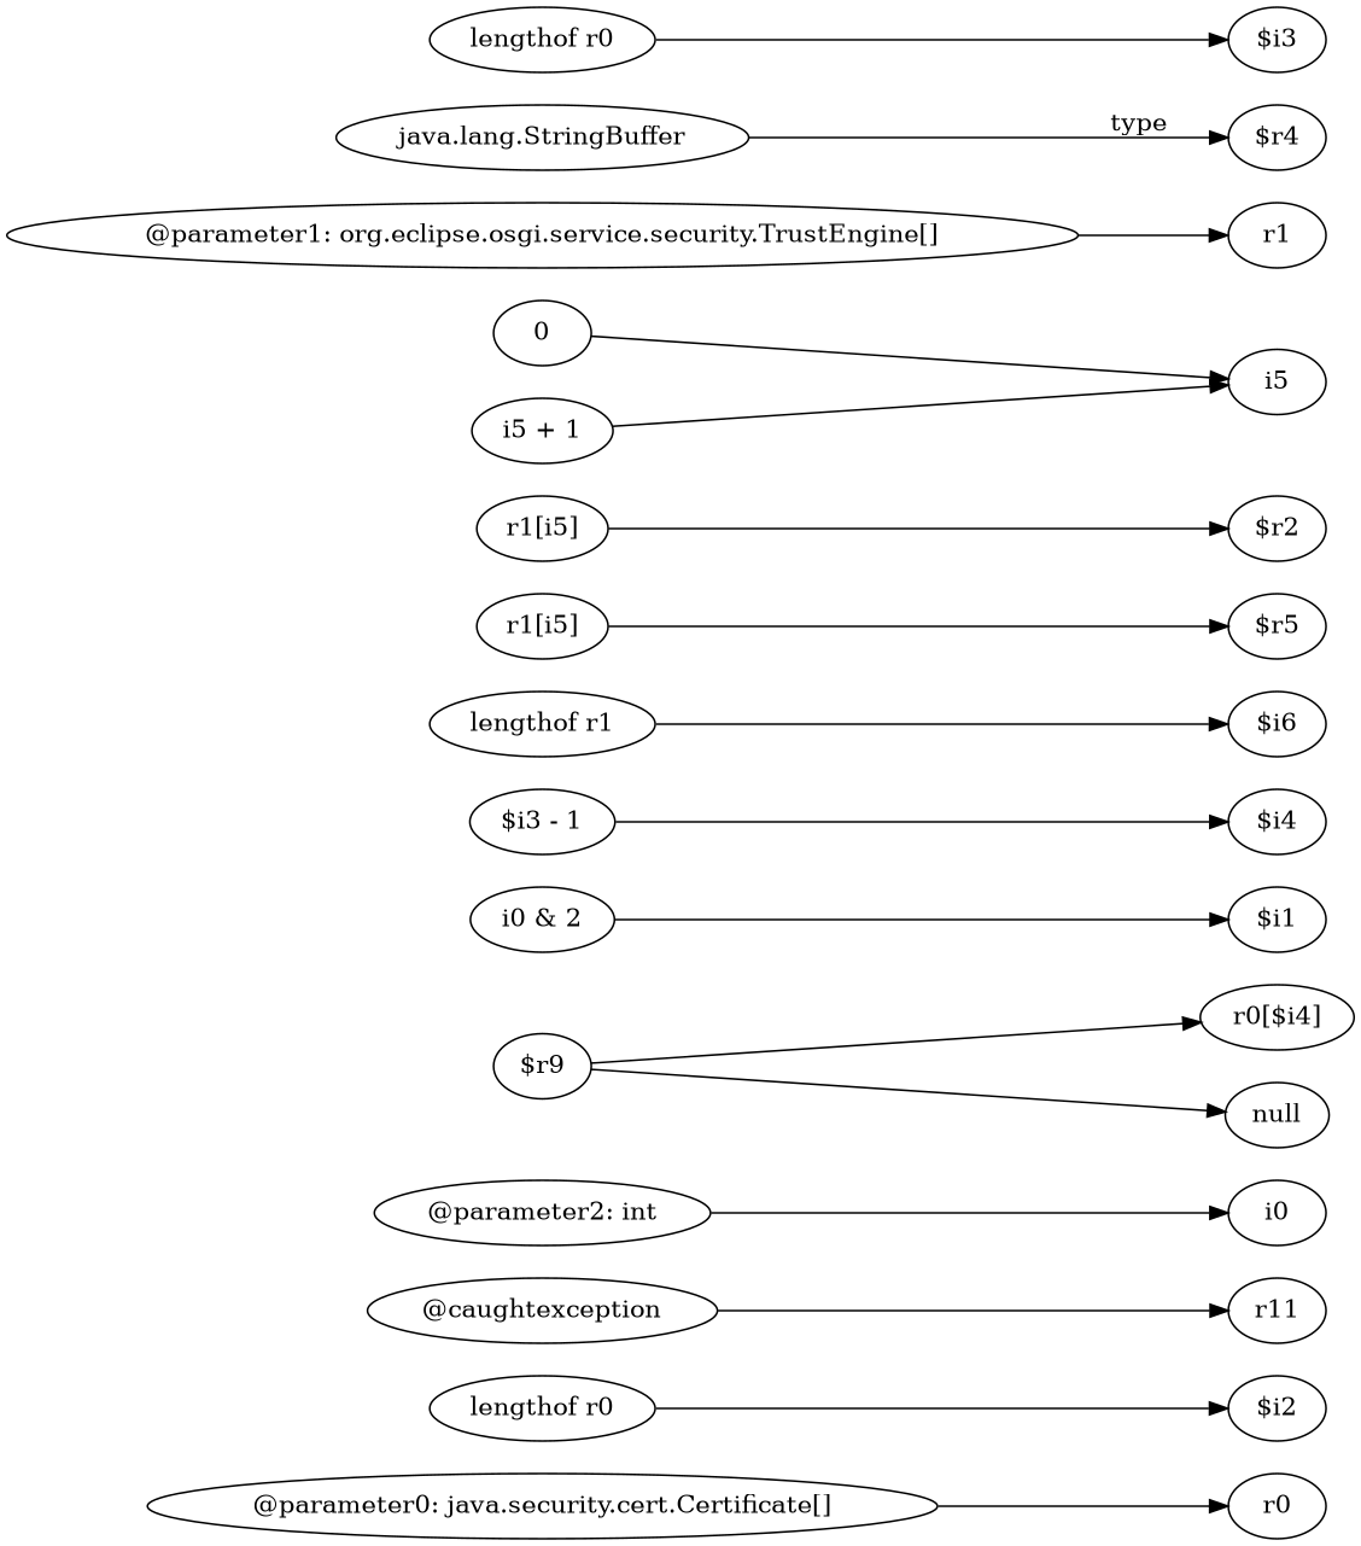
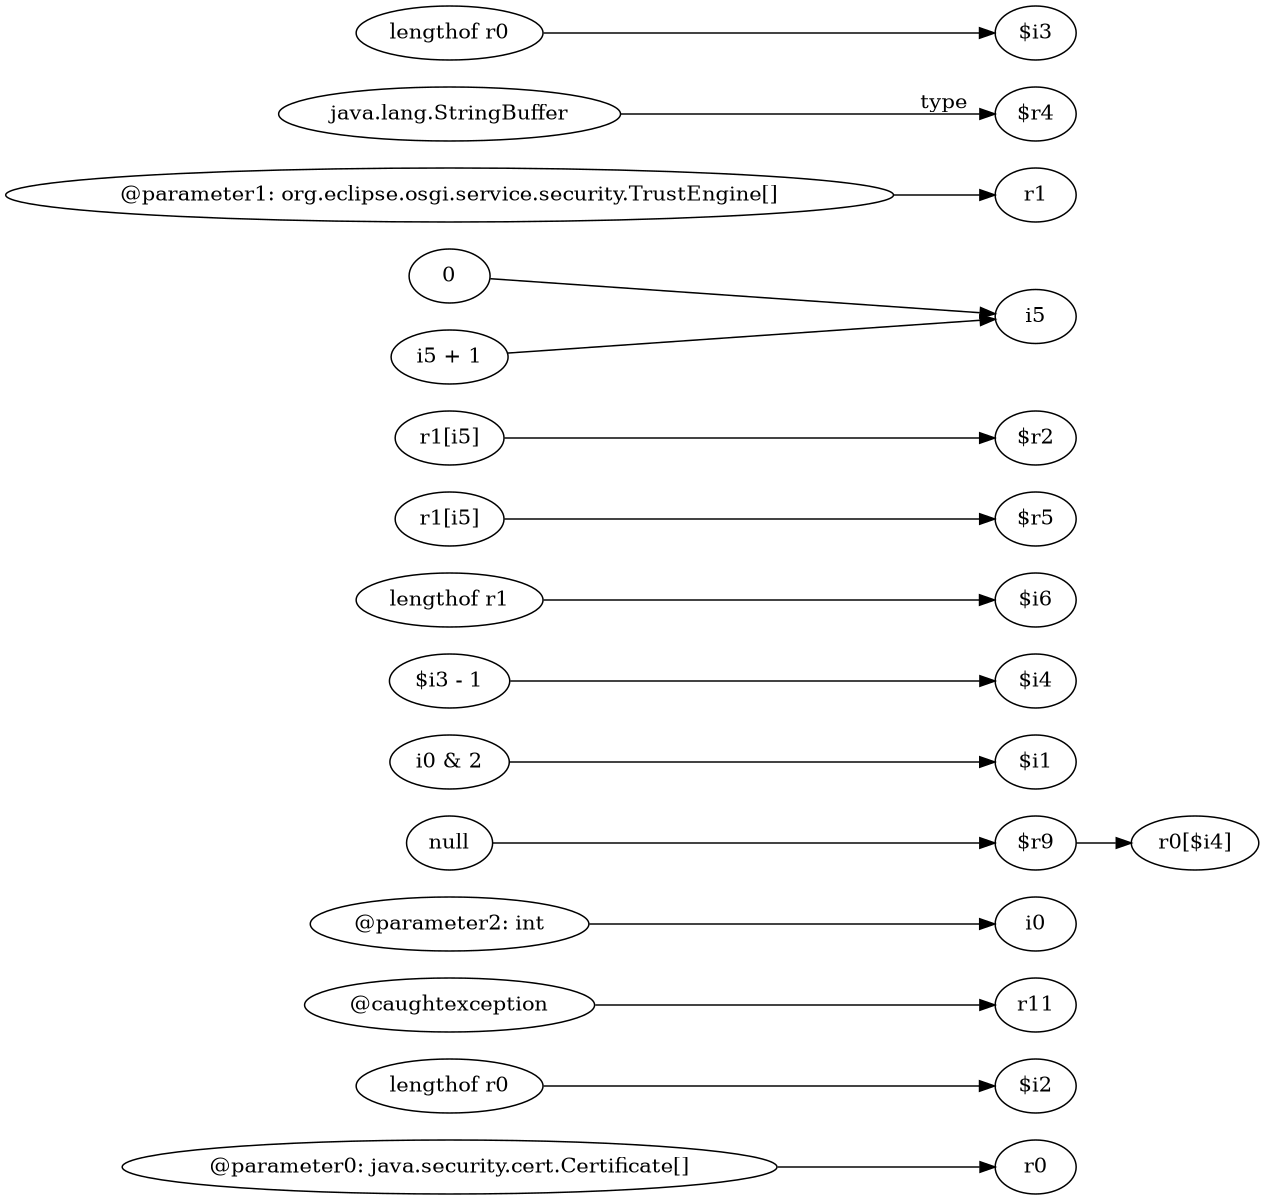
  digraph {
    rankdir=LR
    n1 [label="@parameter0: java.security.cert.Certificate[]"]
    n2 [label=r0]
    n3 [label="lengthof r0"]
    n4 [label="$i2"]
    n5 [label="@caughtexception"]
    n6 [label=r11]
    n7 [label="@parameter2: int"]
    n8 [label=i0]
    n9 [label="r0[$i4]"]
    n10 [label="$r9"]
    n11 [label="i0 & 2"]
    n12 [label="$i1"]
    n13 [label="$i3 - 1"]
    n14 [label="$i4"]
    n15 [label="lengthof r1"]
    n16 [label="$i6"]
    n17 [label="r1[i5]"]
    n18 [label="$r5"]
    n19 [label=null]
    n20 [label="r1[i5]"]
    n21 [label="$r2"]
    n22 [label=0]
    n23 [label=i5]
    n24 [label="i5 + 1"]
    n25 [label="@parameter1: org.eclipse.osgi.service.security.TrustEngine[]"]
    n26 [label=r1]
    n27 [label="java.lang.StringBuffer"]
    n28 [label="$r4"]
    n29 [label="lengthof r0"]
    n30 [label="$i3"]
    n1 -> n2
    n3 -> n4
    n5 -> n6
    n7 -> n8
    n10 -> n9
    n11 -> n12
    n13 -> n14
    n15 -> n16
    n17 -> n18
-   n10 -> n19
+   n19 -> n10
    n20 -> n21
    n22 -> n23
    n24 -> n23
    n25 -> n26
    n27 -> n28 [label=type]
    n29 -> n30
  }
